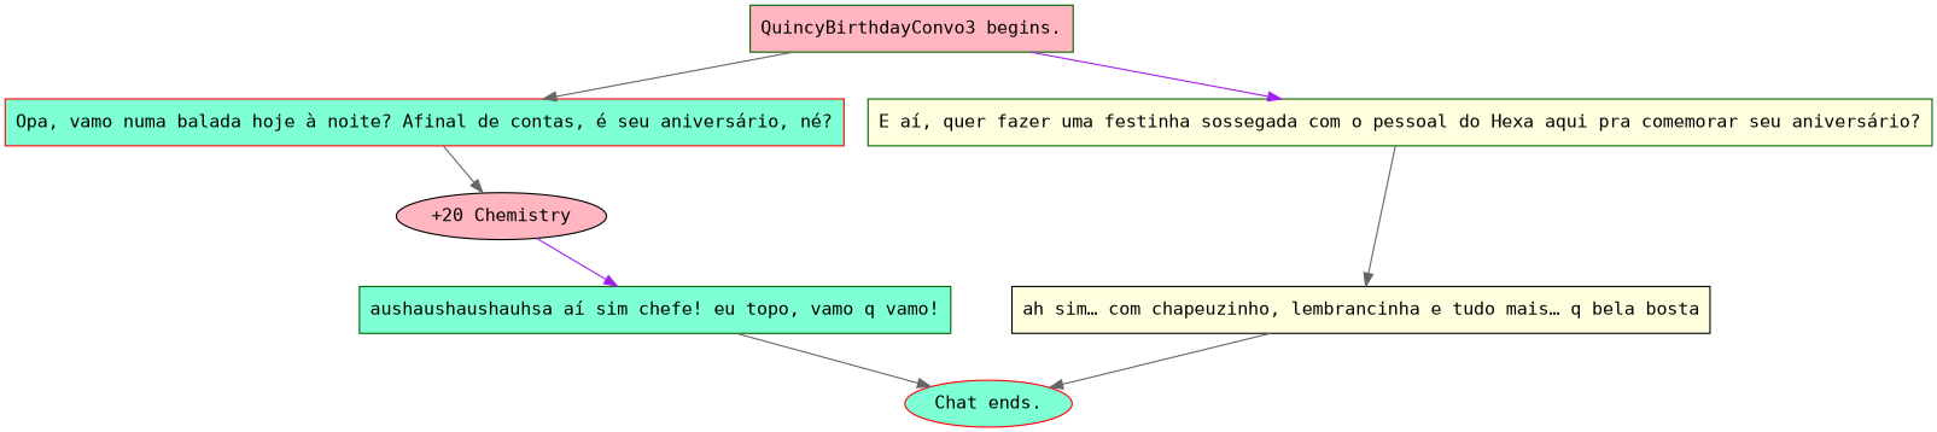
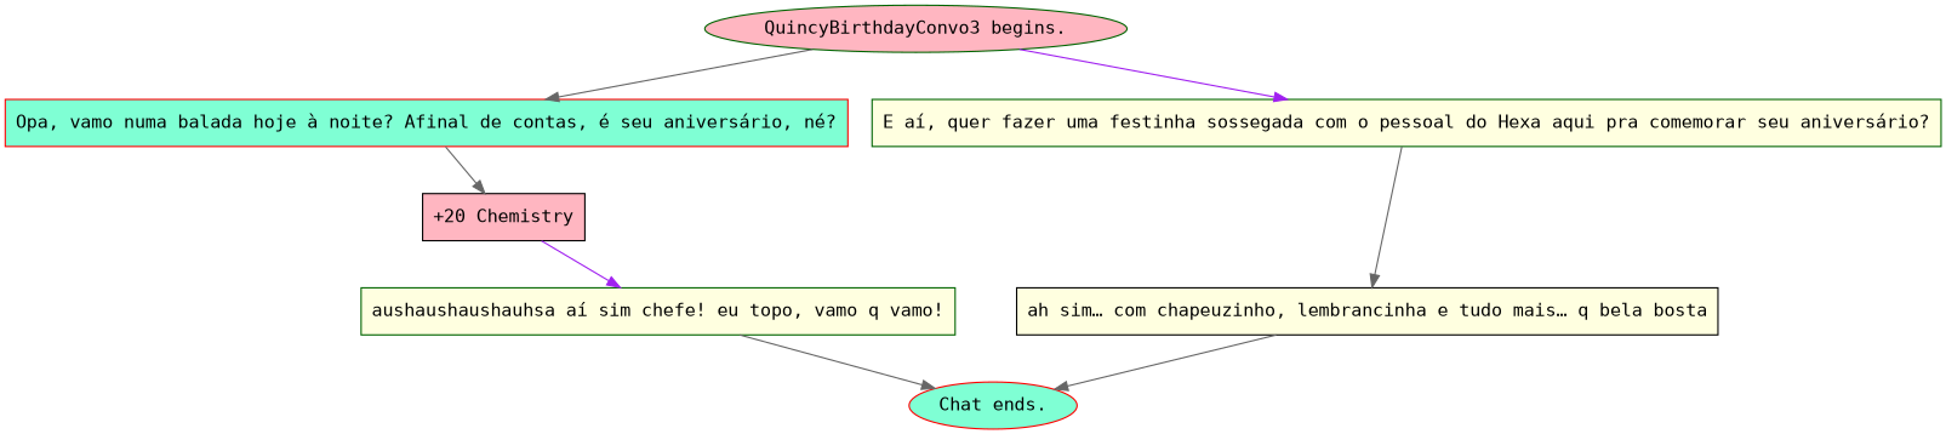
  digraph {
    fontname="DejaVu Sans Mono"
    node [color=darkgreen fillcolor=aquamarine fontname="DejaVu Sans Mono" style=filled shape=box]
    edge [color=gray40 fontname="DejaVu Sans Mono"]
-   "QuincyBirthdayConvo3 begins." [fillcolor=lightpink]
+   "QuincyBirthdayConvo3 begins." [fillcolor=lightpink shape=""]
    n2 [color=red label="Opa, vamo numa balada hoje à noite? Afinal de contas, é seu aniversário, né?"]
    n3 [fillcolor=lightyellow label="E aí, quer fazer uma festinha sossegada com o pessoal do Hexa aqui pra comemorar seu aniversário?"]
-   n4 [color=black fillcolor=lightpink label="+20 Chemistry" shape=""]
+   n4 [color=black fillcolor=lightpink label="+20 Chemistry"]
    n5 [color=black fillcolor=lightyellow label="ah sim… com chapeuzinho, lembrancinha e tudo mais… q bela bosta"]
-   n6 [label="aushaushaushauhsa aí sim chefe! eu topo, vamo q vamo!"]
+   n6 [fillcolor=lightyellow label="aushaushaushauhsa aí sim chefe! eu topo, vamo q vamo!"]
    "Chat ends." [color=red shape=""]
    "QuincyBirthdayConvo3 begins." -> n2
    "QuincyBirthdayConvo3 begins." -> n3 [color=purple]
    n2 -> n4
    n3 -> n5
    n4 -> n6 [color=purple]
    n5 -> "Chat ends."
    n6 -> "Chat ends."
  }
